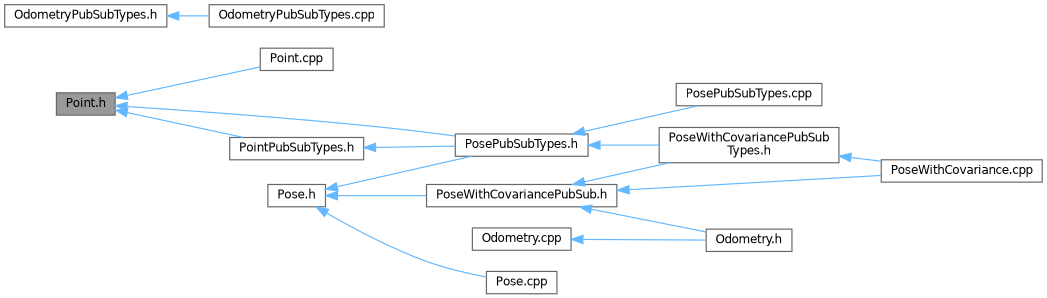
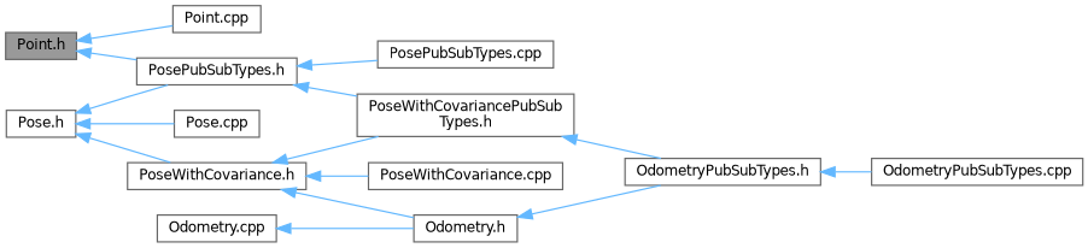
  digraph {
    rankdir=LR
    node [color=grey40 fillcolor=white fontname=Helvetica fontsize=10 shape=box style=filled]
    edge [color=steelblue1 dir=back fontname=Helvetica fontsize=10 labelfontname=Helvetica labelfontsize=10 style=solid]
    n1 [color=gray40 fillcolor=grey60 fontcolor=black height=0.2 label="Point.h" width=0.4]
    n2 [height=0.2 label="Point.cpp" width=0.4]
-   n3 [height=0.2 label="PointPubSubTypes.h" width=0.4]
    n4 [height=0.2 label="PosePubSubTypes.h" width=0.4]
    n5 [height=0.2 label="Pose.h" width=0.4]
    n6 [height=0.2 label="Pose.cpp" width=0.4]
-   n7 [height=0.2 label="PoseWithCovariancePubSub.h" width=0.4]
+   n7 [height=0.2 label="PoseWithCovariance.h" width=0.4]
    n8 [height=0.2 label="PosePubSubTypes.cpp" width=0.4]
    n9 [height=0.2 label="PoseWithCovariancePubSub\lTypes.h" width=0.4]
    n10 [height=0.2 label="OdometryPubSubTypes.h" width=0.4]
    n11 [height=0.2 label="OdometryPubSubTypes.cpp" width=0.4]
    n12 [height=0.2 label="Odometry.h" width=0.4]
    n13 [height=0.2 label="PoseWithCovariance.cpp" width=0.4]
    n14 [height=0.2 label="Odometry.cpp" width=0.4]
    n1 -> n2
-   n1 -> n3
    n1 -> n4
-   n3 -> n4
    n4 -> n8
    n4 -> n9
    n5 -> n4
    n5 -> n6
    n5 -> n7
    n7 -> n9
    n7 -> n12
    n7 -> n13
-   n9 -> n13
+   n9 -> n10
    n10 -> n11
+   n12 -> n10
    n14 -> n12
  }
